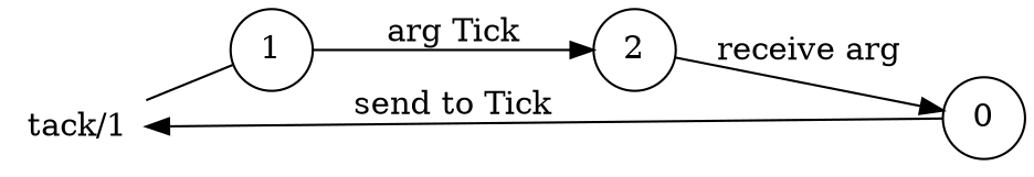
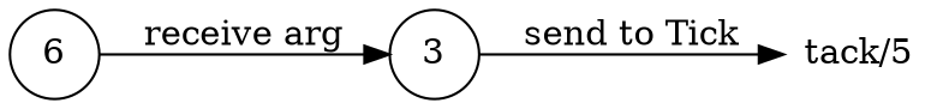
  digraph {
    rankdir=LR
    node [shape=circle]
-   n1 [label="tack/1" shape=plaintext]
-   n2 [label=1]
-   n3 [label=2]
-   n4 [label=0]
-   n1 -> n2 [arrowhead=none]
-   n2 -> n3 [label="arg Tick"]
+   n1 [label="tack/5" shape=plaintext]
+   n3 [label=6]
+   n4 [label=3]
    n3 -> n4 [label="receive arg"]
    n4 -> n1 [label="send to Tick"]
  }
